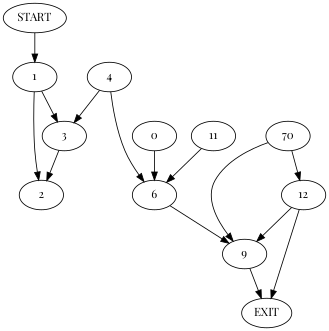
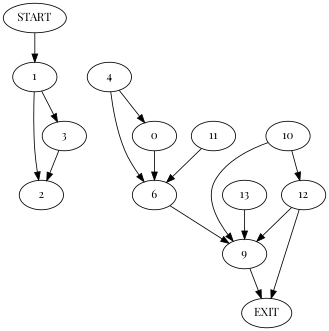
  digraph {
    fontname="Playfair Display"
    node [fontname="Playfair Display"]
    edge [fontname="Playfair Display"]
    n1 [label=START]
    1
    2
    3
    n5 [label=EXIT]
    4
    6
    n8 [label=0]
    9
-   10 [label=70]
+   10
    12
    11
+   13
    n1 -> 1
    1 -> 2
    1 -> 3
    3 -> 2
    4 -> 6
-   4 -> 3
+   4 -> n8
    6 -> 9
    n8 -> 6
    9 -> n5
    10 -> 9
    10 -> 12
    12 -> n5
    12 -> 9
    11 -> 6
+   13 -> 9
  }
